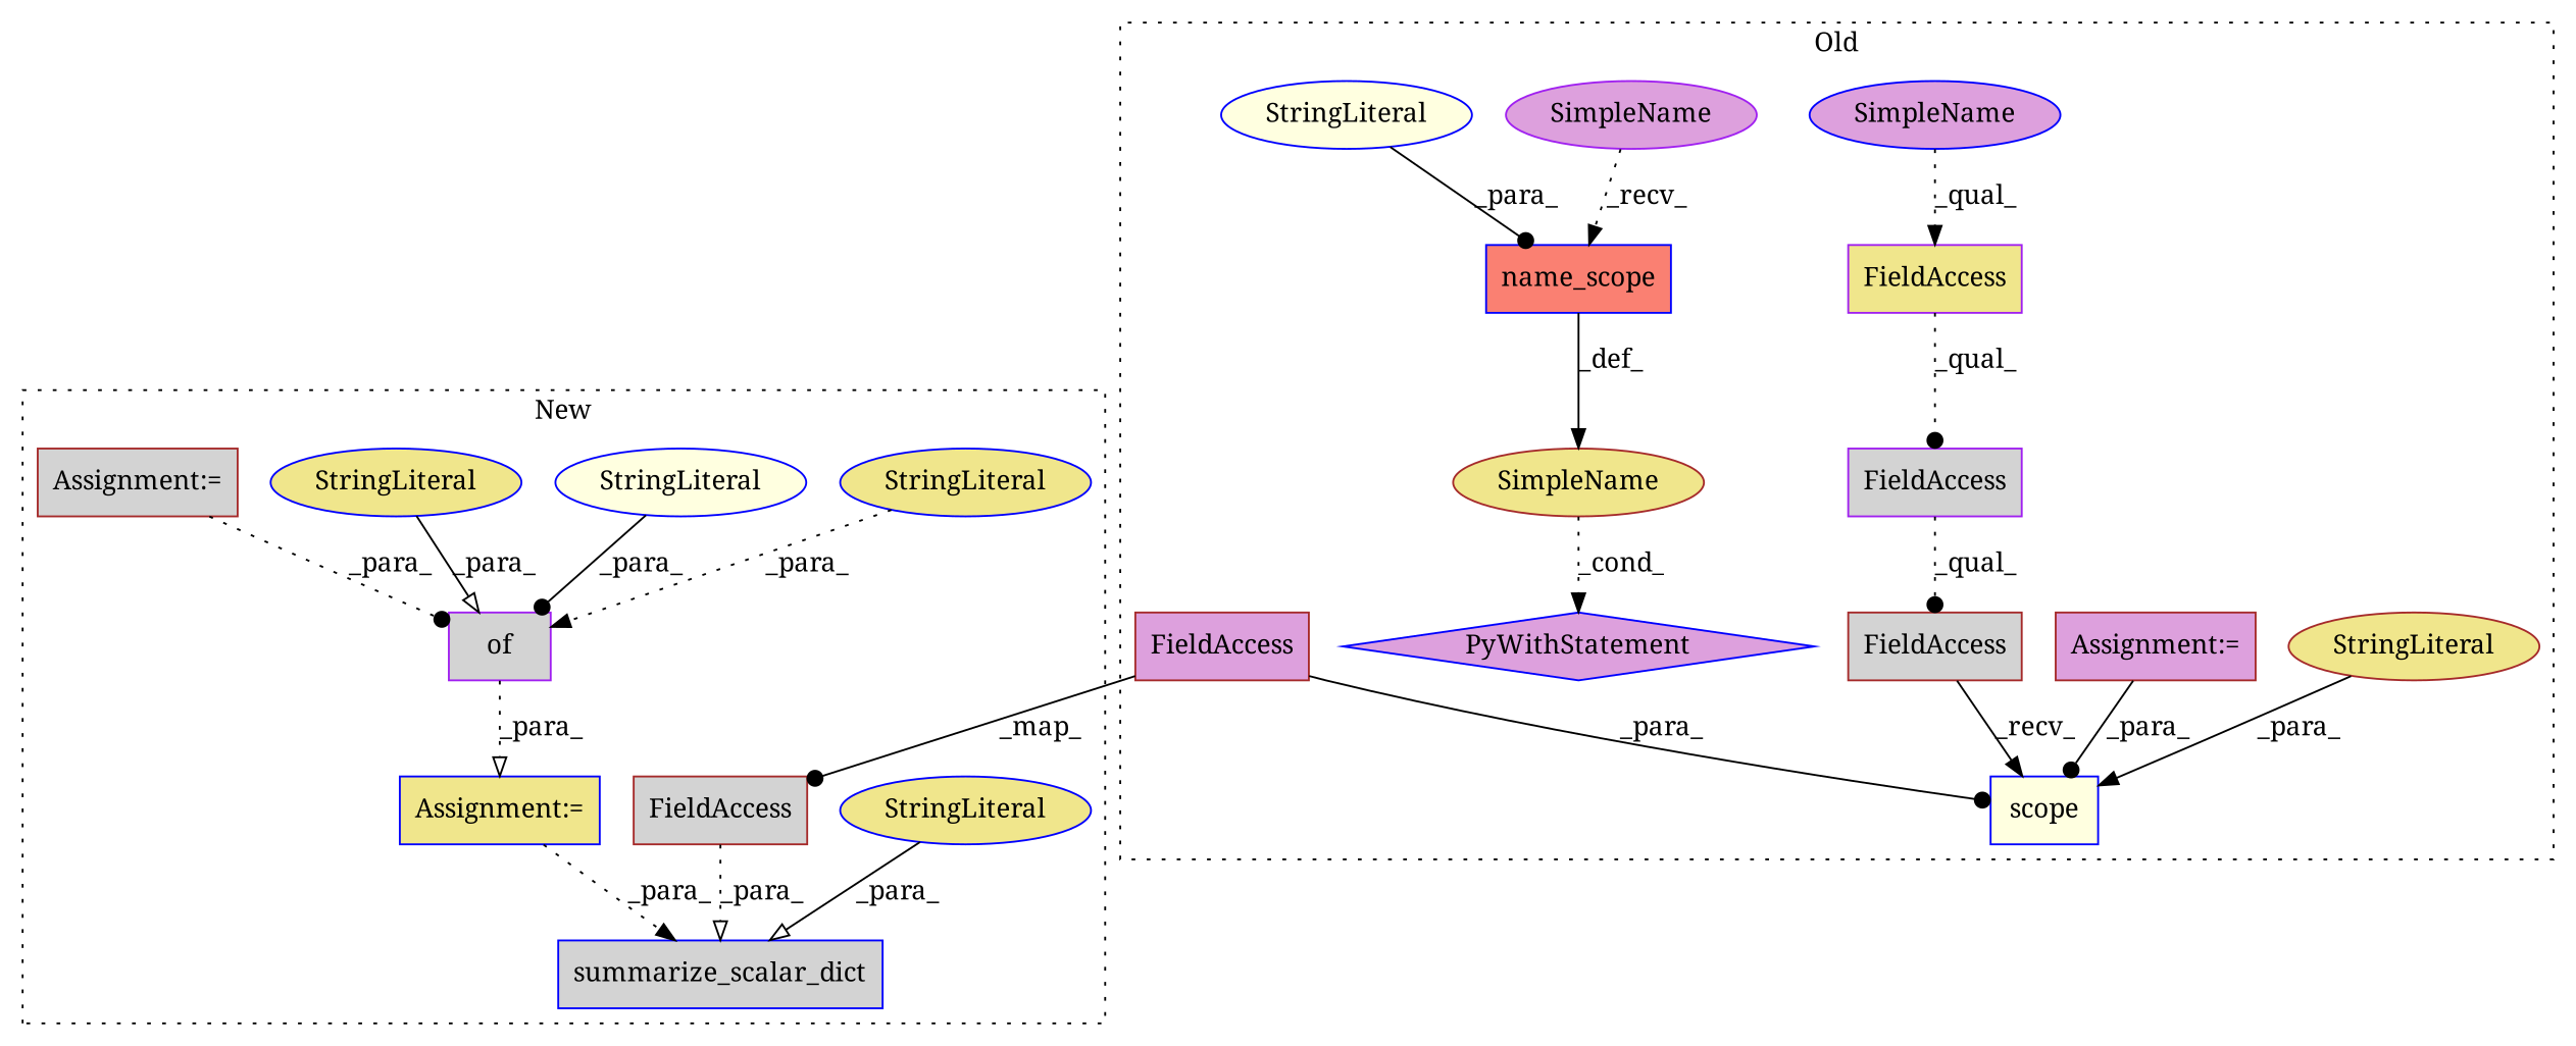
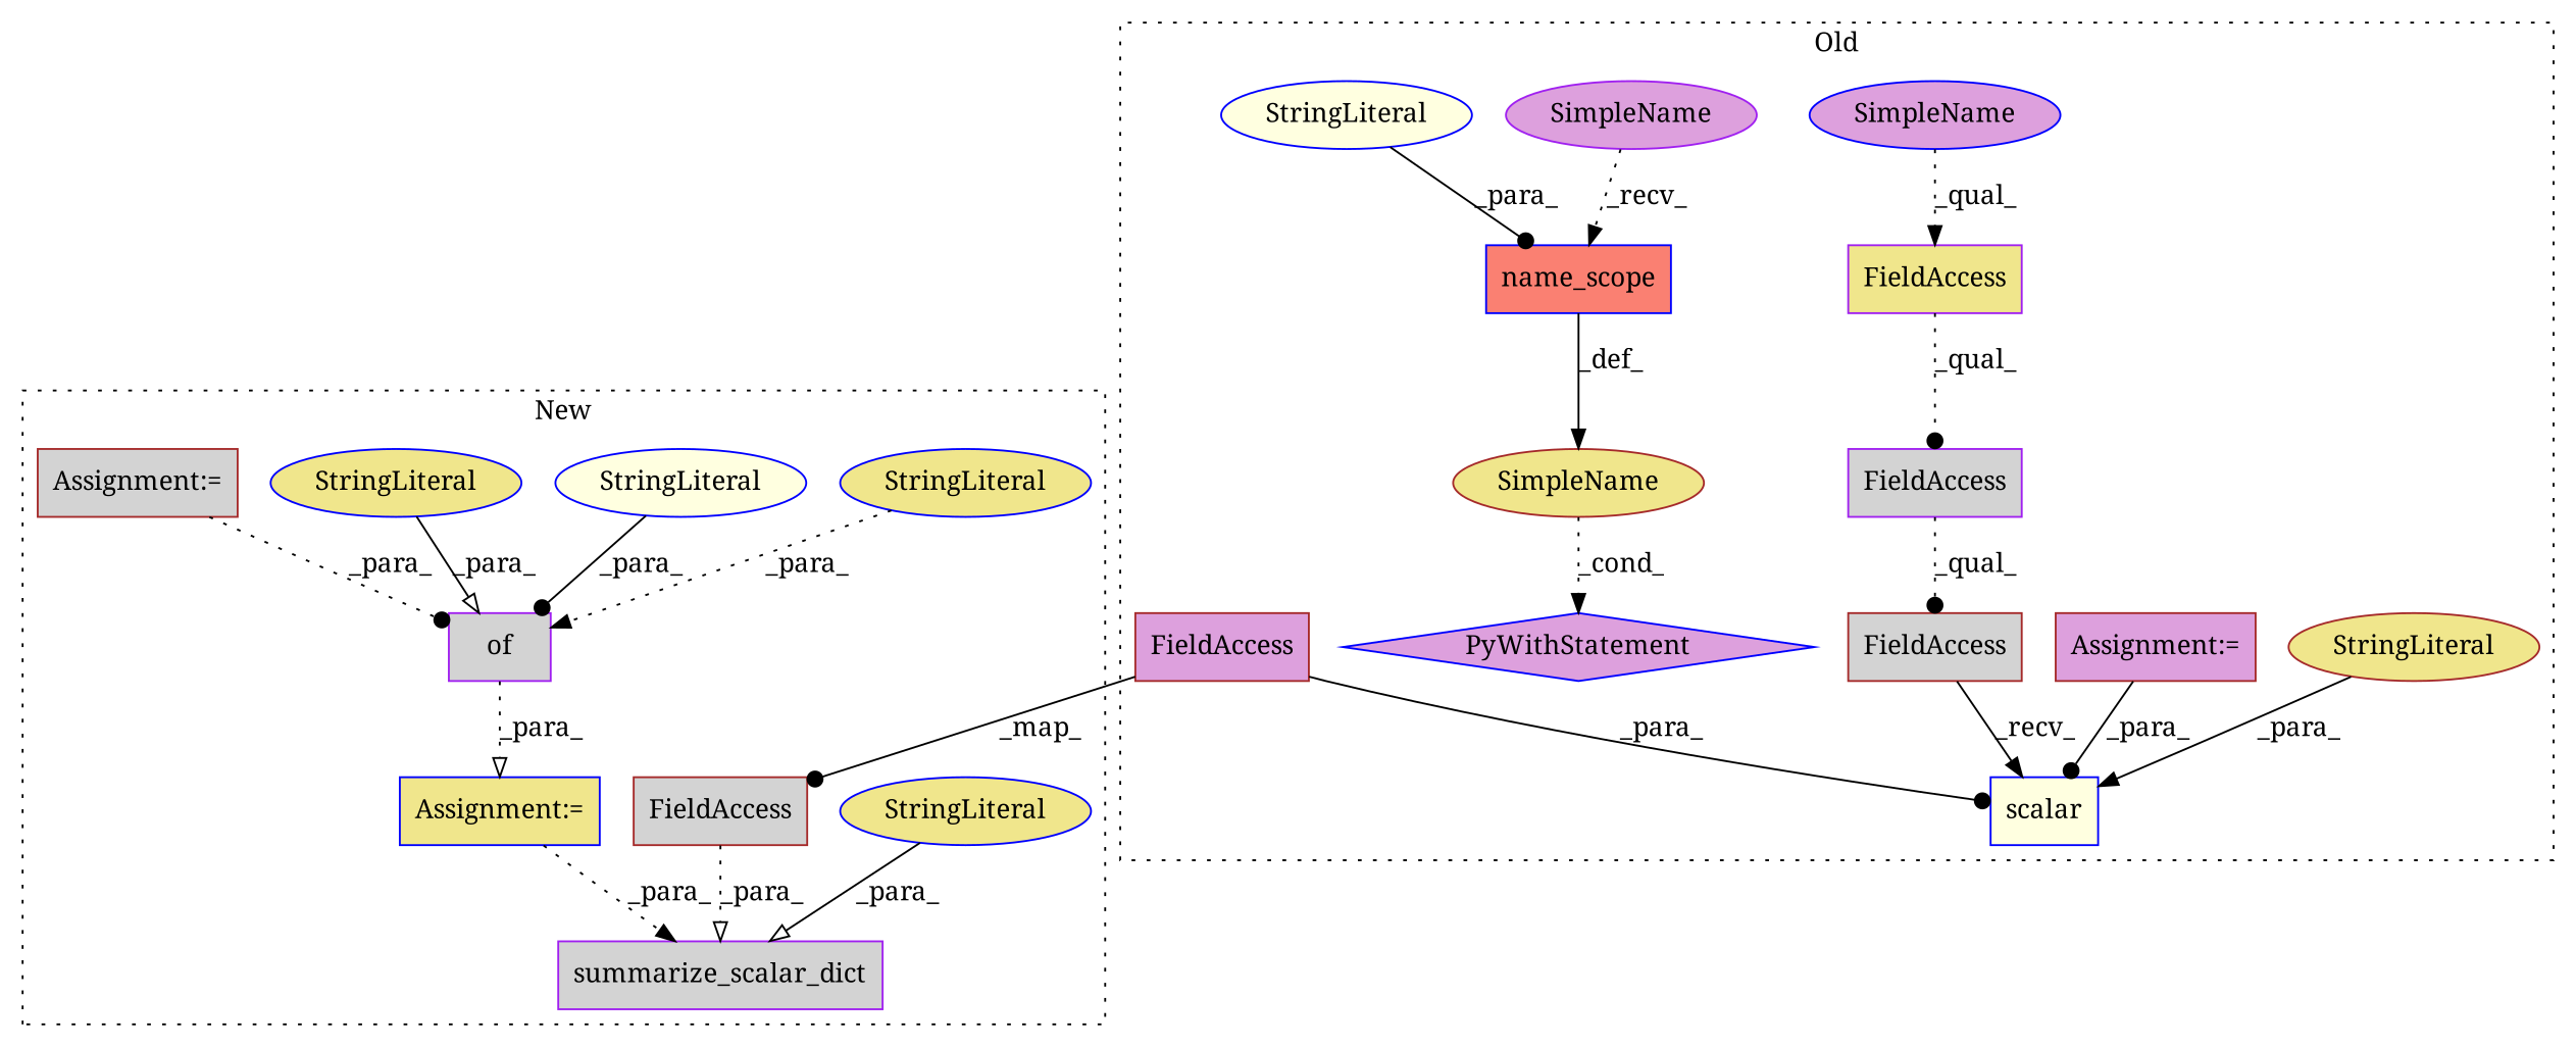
  digraph {
    fontname="Noto Serif"
    node [a=45 color=blue fillcolor=khaki fontname="Noto Serif" l=23 s=8456 shape=box style=filled]
    edge [arrowhead=normal fontname="Noto Serif" style=solid]
    n1 [a=32 fillcolor=salmon l="11,1" label=name_scope s="8035,8055"]
    n2 [a=104 fillcolor=plum l="10,2" label=PyWithStatement s="8014,8056" shape=diamond]
    n3 [a=42 color=brown label=SimpleName shape=ellipse l="" s=""]
-   n4 [a=32 fillcolor=lightyellow l="7,1" label=scope s="8485,8539"]
+   n4 [a=32 fillcolor=lightyellow l="7,1" label=scalar s="8485,8539"]
    n5 [color=brown l=12 label=StringLiteral s=8492 shape=ellipse]
    n6 [fillcolor=lightyellow l=9 label=StringLiteral s=8046 shape=ellipse]
    n7 [a=22 color=purple l=17 label=FieldAccess]
    n8 [a=22 color=brown fillcolor=lightgrey l=28 label=FieldAccess]
    n9 [a=22 color=purple fillcolor=lightgrey l=20 label=FieldAccess]
    n10 [a=22 color=brown fillcolor=plum label=FieldAccess s=8516]
    n11 [a=7 color=brown fillcolor=plum l=2 label="Assignment:=" s=7979]
    n12 [a=42 color=purple fillcolor=plum l=10 label=SimpleName s=8024 shape=ellipse]
    n13 [a=42 fillcolor=plum l=10 label=SimpleName shape=ellipse]
-   n14 [a=32 fillcolor=lightgrey l="22,1" label=summarize_scalar_dict s="9187,9254"]
+   n14 [a=32 color=purple fillcolor=lightgrey l="22,1" label=summarize_scalar_dict s="9187,9254"]
    n15 [l=9 label=StringLiteral s=9245 shape=ellipse]
    n16 [a=32 color=purple fillcolor=lightgrey l="3,1" label=of s="8325,8562"]
    n17 [l=36 label=StringLiteral s=8372 shape=ellipse]
    n18 [fillcolor=lightyellow l=22 label=StringLiteral s=8328 shape=ellipse]
    n19 [label=StringLiteral s=8495 shape=ellipse]
    n20 [a=7 l=1 label="Assignment:=" s=8320]
    n21 [a=7 color=brown fillcolor=lightgrey l=1 label="Assignment:=" s=8134]
    n22 [a=22 color=brown fillcolor=lightgrey label=FieldAccess s=9221]
    subgraph cluster_1 {
      label=Old
      style=dotted
      n1
      n2
      n3
      n4
      n5
      n6
      n7
      n8
      n9
      n10
      n11
      n12
      n13
    }
    subgraph cluster_2 {
      label=New
      style=dotted
      n14
      n15
      n16
      n17
      n18
      n19
      n20
      n21
      n22
    }
    n1 -> n3 [label=_def_]
    n3 -> n2 [label=_cond_ style=dotted]
    n5 -> n4 [label=_para_]
    n6 -> n1 [arrowhead=dot label=_para_]
    n7 -> n9 [arrowhead=dot label=_qual_ style=dotted]
    n8 -> n4 [label=_recv_]
    n9 -> n8 [arrowhead=dot label=_qual_ style=dotted]
    n10 -> n4 [arrowhead=dot label=_para_]
    n10 -> n22 [arrowhead=dot label=_map_]
    n11 -> n4 [arrowhead=dot label=_para_]
    n12 -> n1 [label=_recv_ style=dotted]
    n13 -> n7 [label=_qual_ style=dotted]
    n15 -> n14 [arrowhead=onormal label=_para_]
    n16 -> n20 [arrowhead=onormal label=_para_ style=dotted]
    n17 -> n16 [label=_para_ style=dotted]
    n18 -> n16 [arrowhead=dot label=_para_]
    n19 -> n16 [arrowhead=onormal label=_para_]
    n20 -> n14 [label=_para_ style=dotted]
    n21 -> n16 [arrowhead=dot label=_para_ style=dotted]
    n22 -> n14 [arrowhead=onormal label=_para_ style=dotted]
  }
